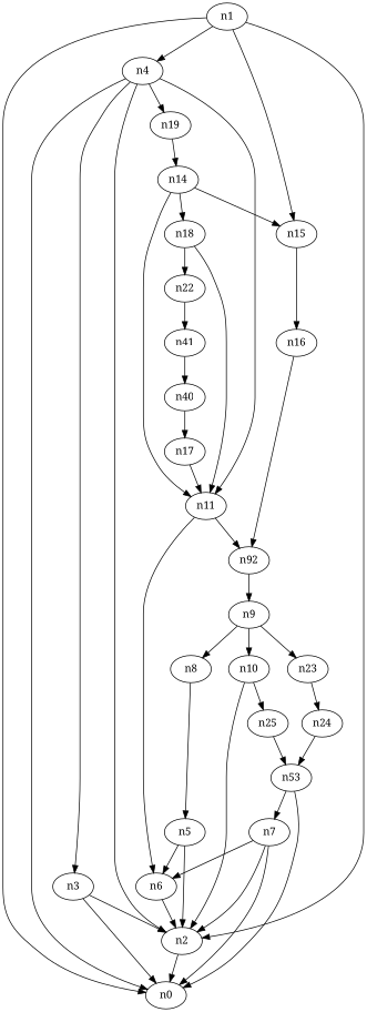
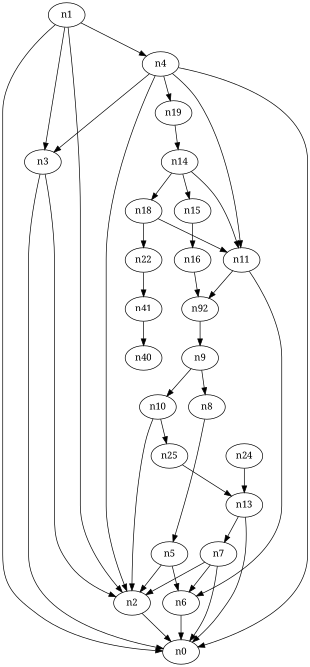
  digraph {
    fontname="Noto Serif"
    node [fontname="Noto Serif"]
    edge [fontname="Noto Serif"]
    n1
    n0
    n2
    n3
    n4
    n11
    n19
    n6
    n12 [label=n92]
    n14
    n9
    n15
    n18
    n5
    n7
    n8
    n10
-   n23
    n25
    n24
-   n13 [label=n53]
+   n13
    n16
    n22
-   n17
    n21 [label=n41]
    n20 [label=n40]
    n1 -> n0
    n1 -> n2
-   n1 -> n15
+   n1 -> n3
    n1 -> n4
    n2 -> n0
    n3 -> n0
    n3 -> n2
    n4 -> n0
    n4 -> n2
    n4 -> n3
    n4 -> n11
    n4 -> n19
    n11 -> n6
    n11 -> n12
    n19 -> n14
-   n6 -> n2
+   n6 -> n0
    n12 -> n9
    n14 -> n11
    n14 -> n15
    n14 -> n18
    n9 -> n8
    n9 -> n10
-   n9 -> n23
    n15 -> n16
    n18 -> n11
    n18 -> n22
    n5 -> n2
    n5 -> n6
    n7 -> n0
    n7 -> n2
    n7 -> n6
    n8 -> n5
    n10 -> n2
    n10 -> n25
-   n23 -> n24
    n25 -> n13
    n24 -> n13
    n13 -> n0
    n13 -> n7
    n16 -> n12
    n22 -> n21
-   n17 -> n11
    n21 -> n20
-   n20 -> n17
  }
